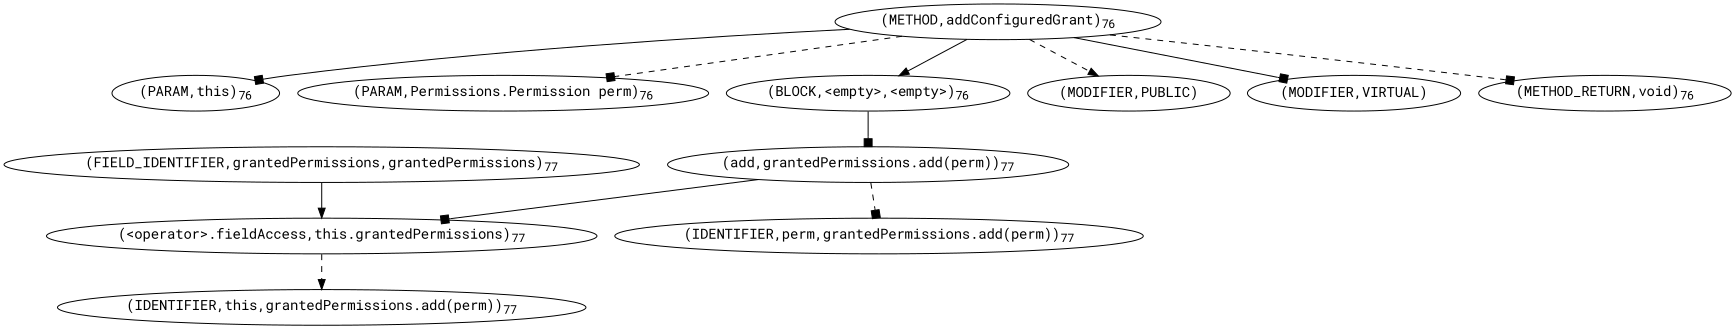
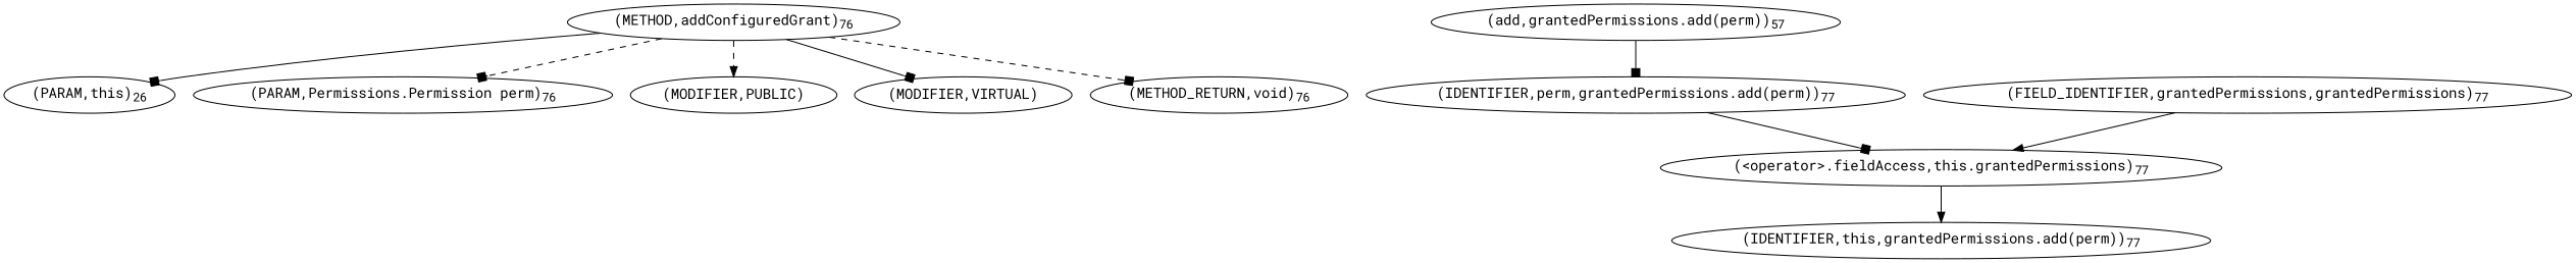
  digraph {
    fontname="Roboto Mono"
    node [fontname="Roboto Mono"]
    edge [arrowhead=box fontname="Roboto Mono" style=solid]
    n1 [label=<(METHOD,addConfiguredGrant)<SUB>76</SUB>>]
-   n2 [label=<(PARAM,this)<SUB>76</SUB>>]
+   n2 [label=<(PARAM,this)<SUB>26</SUB>>]
    n3 [label=<(PARAM,Permissions.Permission perm)<SUB>76</SUB>>]
-   n4 [label=<(BLOCK,&lt;empty&gt;,&lt;empty&gt;)<SUB>76</SUB>>]
    n5 [label=<(MODIFIER,PUBLIC)>]
    n6 [label=<(MODIFIER,VIRTUAL)>]
    n7 [label=<(METHOD_RETURN,void)<SUB>76</SUB>>]
-   n8 [label=<(add,grantedPermissions.add(perm))<SUB>77</SUB>>]
+   n8 [label=<(add,grantedPermissions.add(perm))<SUB>57</SUB>>]
    n9 [label=<(&lt;operator&gt;.fieldAccess,this.grantedPermissions)<SUB>77</SUB>>]
    n10 [label=<(IDENTIFIER,perm,grantedPermissions.add(perm))<SUB>77</SUB>>]
    n11 [label=<(IDENTIFIER,this,grantedPermissions.add(perm))<SUB>77</SUB>>]
    n12 [label=<(FIELD_IDENTIFIER,grantedPermissions,grantedPermissions)<SUB>77</SUB>>]
    n1 -> n2
    n1 -> n3 [style=dashed]
-   n1 -> n4 [arrowhead=normal]
    n1 -> n5 [arrowhead=normal style=dashed]
    n1 -> n6
    n1 -> n7 [style=dashed]
-   n4 -> n8
-   n8 -> n9
-   n8 -> n10 [style=dashed]
-   n9 -> n11 [arrowhead=normal style=dashed]
+   n10 -> n9
+   n8 -> n10
+   n9 -> n11 [arrowhead=normal]
    n12 -> n9 [arrowhead=normal]
  }
